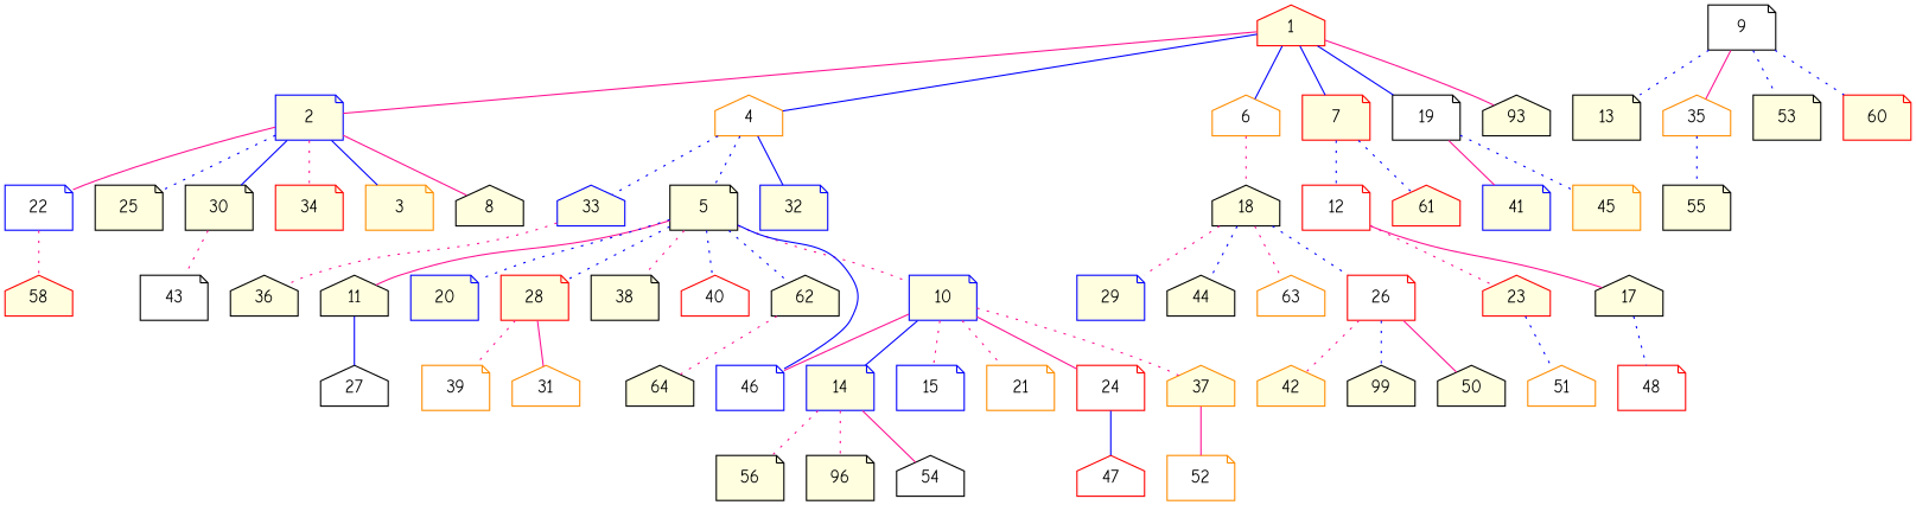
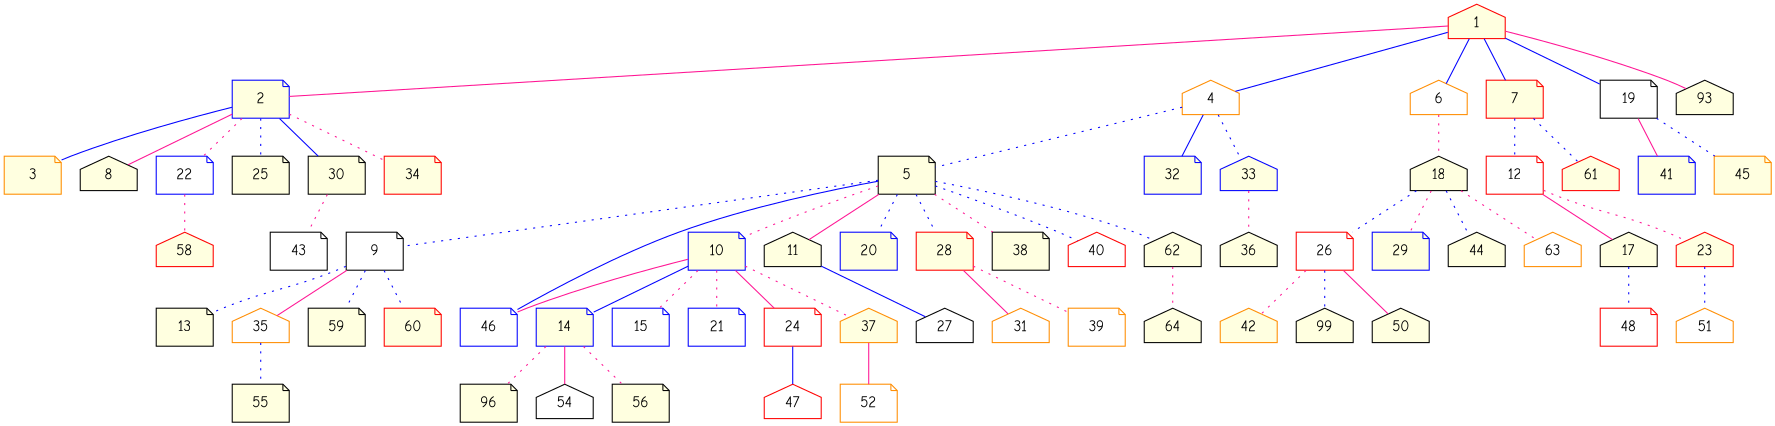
  graph {
    fontname="Comic Neue"
    node [color=black fillcolor=lightyellow fontname="Comic Neue" shape=note style=filled]
    edge [color=deeppink fontname="Comic Neue" style=dotted]
    1 [color=red shape=house]
    2 [color=blue]
    4 [color=darkorange fillcolor=white shape=house]
    6 [color=darkorange fillcolor=white shape=house]
    7 [color=red]
    19 [fillcolor=white]
    n7 [label=93 shape=house]
    3 [color=darkorange]
    8 [shape=house]
    22 [color=blue fillcolor=white]
    25
    30
    34 [color=red]
    5
    32 [color=blue]
    33 [color=blue shape=house]
    18 [shape=house]
    12 [color=red fillcolor=white]
    61 [color=red shape=house]
    26 [color=red fillcolor=white]
    29 [color=blue]
    44 [shape=house]
    63 [color=darkorange fillcolor=white shape=house]
    41 [color=blue]
    45 [color=darkorange]
    58 [color=red shape=house]
    43 [fillcolor=white]
    9 [fillcolor=white]
    10 [color=blue]
    11 [shape=house]
    20 [color=blue]
    28 [color=red]
    38
    40 [color=red fillcolor=white shape=house]
    46 [color=blue fillcolor=white]
    62 [shape=house]
    36 [shape=house]
    13
    35 [color=darkorange fillcolor=white shape=house]
-   59 [label=53]
+   59
    60 [color=red]
    14 [color=blue]
    15 [color=blue fillcolor=white]
-   21 [color=darkorange fillcolor=white]
+   21 [color=blue fillcolor=white]
    24 [color=red fillcolor=white]
    37 [color=darkorange shape=house]
    27 [fillcolor=white shape=house]
    31 [color=darkorange fillcolor=white shape=house]
    39 [color=darkorange fillcolor=white]
    64 [shape=house]
    17 [shape=house]
    23 [color=red shape=house]
    55
    n54 [label=96]
    54 [fillcolor=white shape=house]
    56
    47 [color=red fillcolor=white shape=house]
    52 [color=darkorange fillcolor=white]
    48 [color=red fillcolor=white]
    51 [color=darkorange fillcolor=white shape=house]
    42 [color=darkorange shape=house]
    n62 [label=99 shape=house]
    50 [shape=house]
    1 -- 2 [style=solid]
    1 -- 4 [color=blue style=solid]
    1 -- 6 [color=blue style=solid]
    1 -- 7 [color=blue style=solid]
    1 -- 19 [color=blue style=solid]
    1 -- n7 [style=solid]
    2 -- 3 [color=blue style=solid]
    2 -- 8 [style=solid]
-   2 -- 22 [style=solid]
+   2 -- 22
    2 -- 25 [color=blue]
    2 -- 30 [color=blue style=solid]
    2 -- 34
    4 -- 5 [color=blue]
    4 -- 32 [color=blue style=solid]
    4 -- 33 [color=blue]
    6 -- 18
    7 -- 12 [color=blue]
    7 -- 61 [color=blue]
    19 -- 41 [style=solid]
    19 -- 45 [color=blue]
    22 -- 58
    30 -- 43
+   5 -- 9 [color=blue]
    5 -- 10
    5 -- 11 [style=solid]
    5 -- 20 [color=blue]
    5 -- 28 [color=blue]
    5 -- 38
    5 -- 40 [color=blue]
    5 -- 46 [color=blue style=solid]
    5 -- 62 [color=blue]
    33 -- 36
    18 -- 26 [color=blue]
    18 -- 29
    18 -- 44 [color=blue]
    18 -- 63
    12 -- 17 [style=solid]
    12 -- 23
    26 -- 42
    26 -- n62 [color=blue]
    26 -- 50 [style=solid]
    9 -- 13 [color=blue]
    9 -- 35 [style=solid]
    9 -- 59 [color=blue]
    9 -- 60 [color=blue]
    10 -- 46 [style=solid]
    10 -- 14 [color=blue style=solid]
    10 -- 15
    10 -- 21
    10 -- 24 [style=solid]
    10 -- 37
    11 -- 27 [color=blue style=solid]
    28 -- 31 [style=solid]
    28 -- 39
    62 -- 64
    35 -- 55 [color=blue]
    14 -- n54
    14 -- 54 [style=solid]
    14 -- 56
    24 -- 47 [color=blue style=solid]
    37 -- 52 [style=solid]
    17 -- 48 [color=blue]
    23 -- 51 [color=blue]
  }
